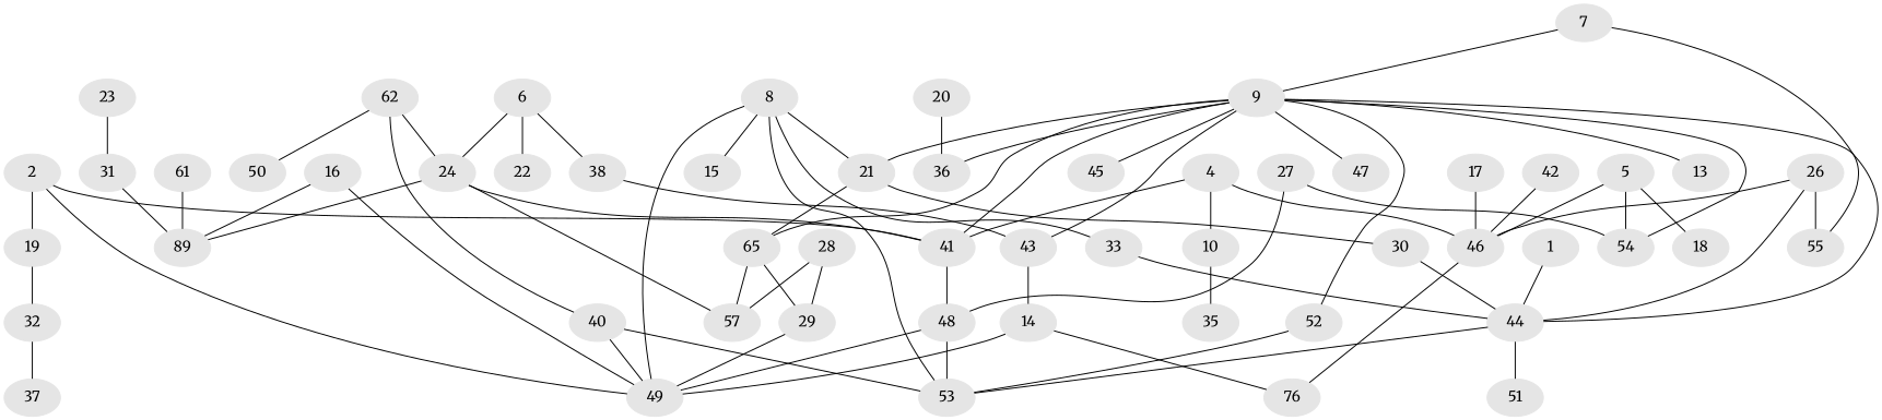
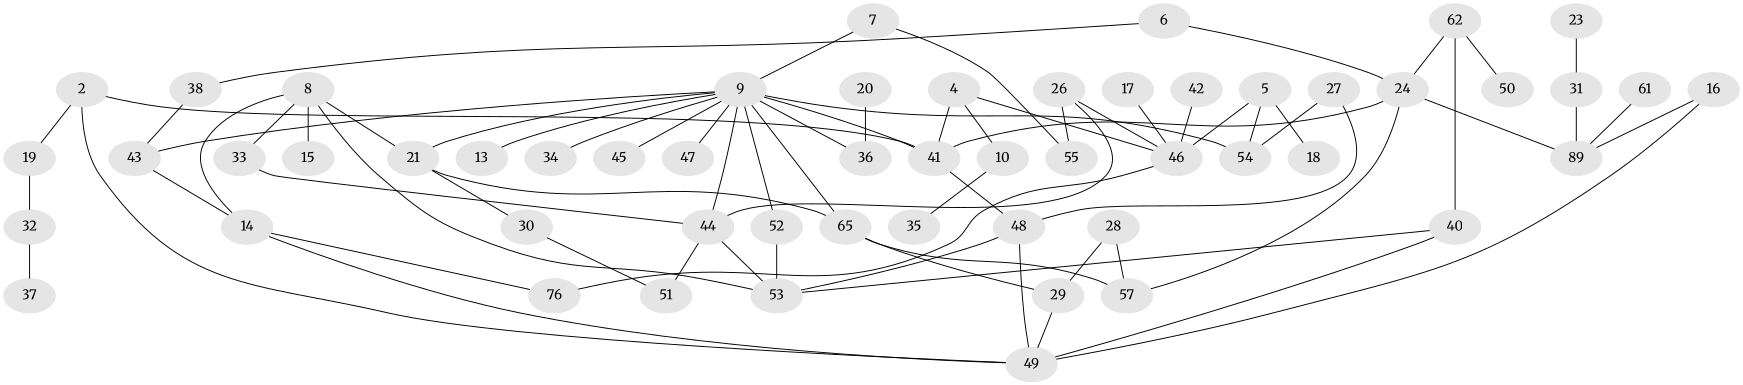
  graph {
    fontname=Merriweather
    node [color=gray90 fontname=Merriweather style=filled]
    edge [fontname=Merriweather weight=1.0]
-   1
    44
    53
    51
    2
    19
    41
    49
    32
    48
    4
    10
    46
    35
    n15 [label=76]
    5
    18
    54
    30
    6
-   22
    24
    38
    17
    n25 [label=89]
    57
    7
    9
    55
    21
    13
    n32 [label=65]
+   34
    36
    43
    45
    47
    52
    8
    15
    33
    29
    14
    n44 [label=61]
    n45 [label=62]
    40
    50
    16
    37
    20
    23
    31
    26
    27
    28
    42
-   1 -- 44
    44 -- 53
    44 -- 51
    2 -- 19
    2 -- 41
    2 -- 49
    19 -- 32
    41 -- 48
    32 -- 37
    48 -- 53
    48 -- 49
    4 -- 41
    4 -- 10
    4 -- 46
    10 -- 35
    46 -- n15
    5 -- 46
    5 -- 18
    5 -- 54
-   30 -- 44
-   6 -- 22
+   30 -- 51
    6 -- 24
    6 -- 38
    24 -- 41
    24 -- n25
    24 -- 57
    38 -- 43
    17 -- 46
    7 -- 9
    7 -- 55
    9 -- 44
    9 -- 41
    9 -- 54
    9 -- 21
    9 -- 13
    9 -- n32
+   9 -- 34
    9 -- 36
    9 -- 43
    9 -- 45
    9 -- 47
    9 -- 52
    21 -- 30
    21 -- n32
    n32 -- 57
    n32 -- 29
    43 -- 14
    52 -- 53
    8 -- 53
-   8 -- 49
+   8 -- 14
    8 -- 21
    8 -- 15
    8 -- 33
    33 -- 44
    29 -- 49
    14 -- 49
    14 -- n15
    n44 -- n25
    n45 -- 24
    n45 -- 40
    n45 -- 50
    40 -- 53
    40 -- 49
    16 -- 49
    16 -- n25
    20 -- 36
    23 -- 31
    31 -- n25 [weight=2.0]
    26 -- 44
    26 -- 46
    26 -- 55
    27 -- 48
    27 -- 54
    28 -- 57
    28 -- 29
    42 -- 46
  }
